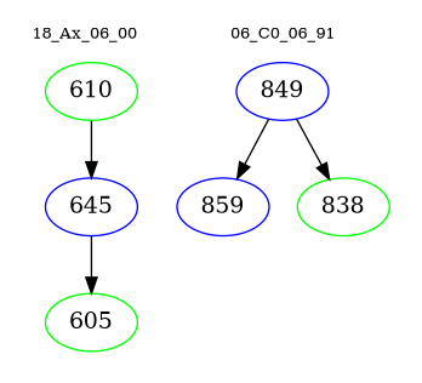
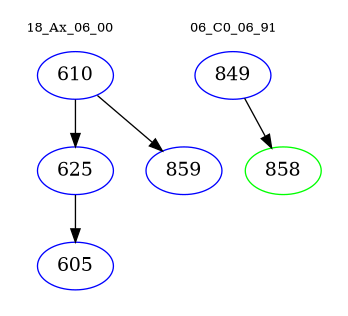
  digraph {
    node [color=blue]
    edge [color=black]
-   n1 [color=green label=610]
-   n2 [color=green label=605]
-   n3 [label=645]
+   n1 [label=610]
+   n2 [label=605]
+   n3 [label=625]
    n4 [label=849]
-   n5 [color=green label=838]
+   n5 [color=green label=858]
    n6 [label=859]
    subgraph cluster_1 {
      color=white
      fontsize=10
      label="18_Ax_06_00"
      n1
      n2
      n3
    }
    subgraph cluster_2 {
      color=white
      fontsize=10
      label="06_C0_06_91"
      n4
      n5
      n6
    }
    n1 -> n3
    n3 -> n2
    n4 -> n5
-   n4 -> n6
+   n1 -> n6
  }
